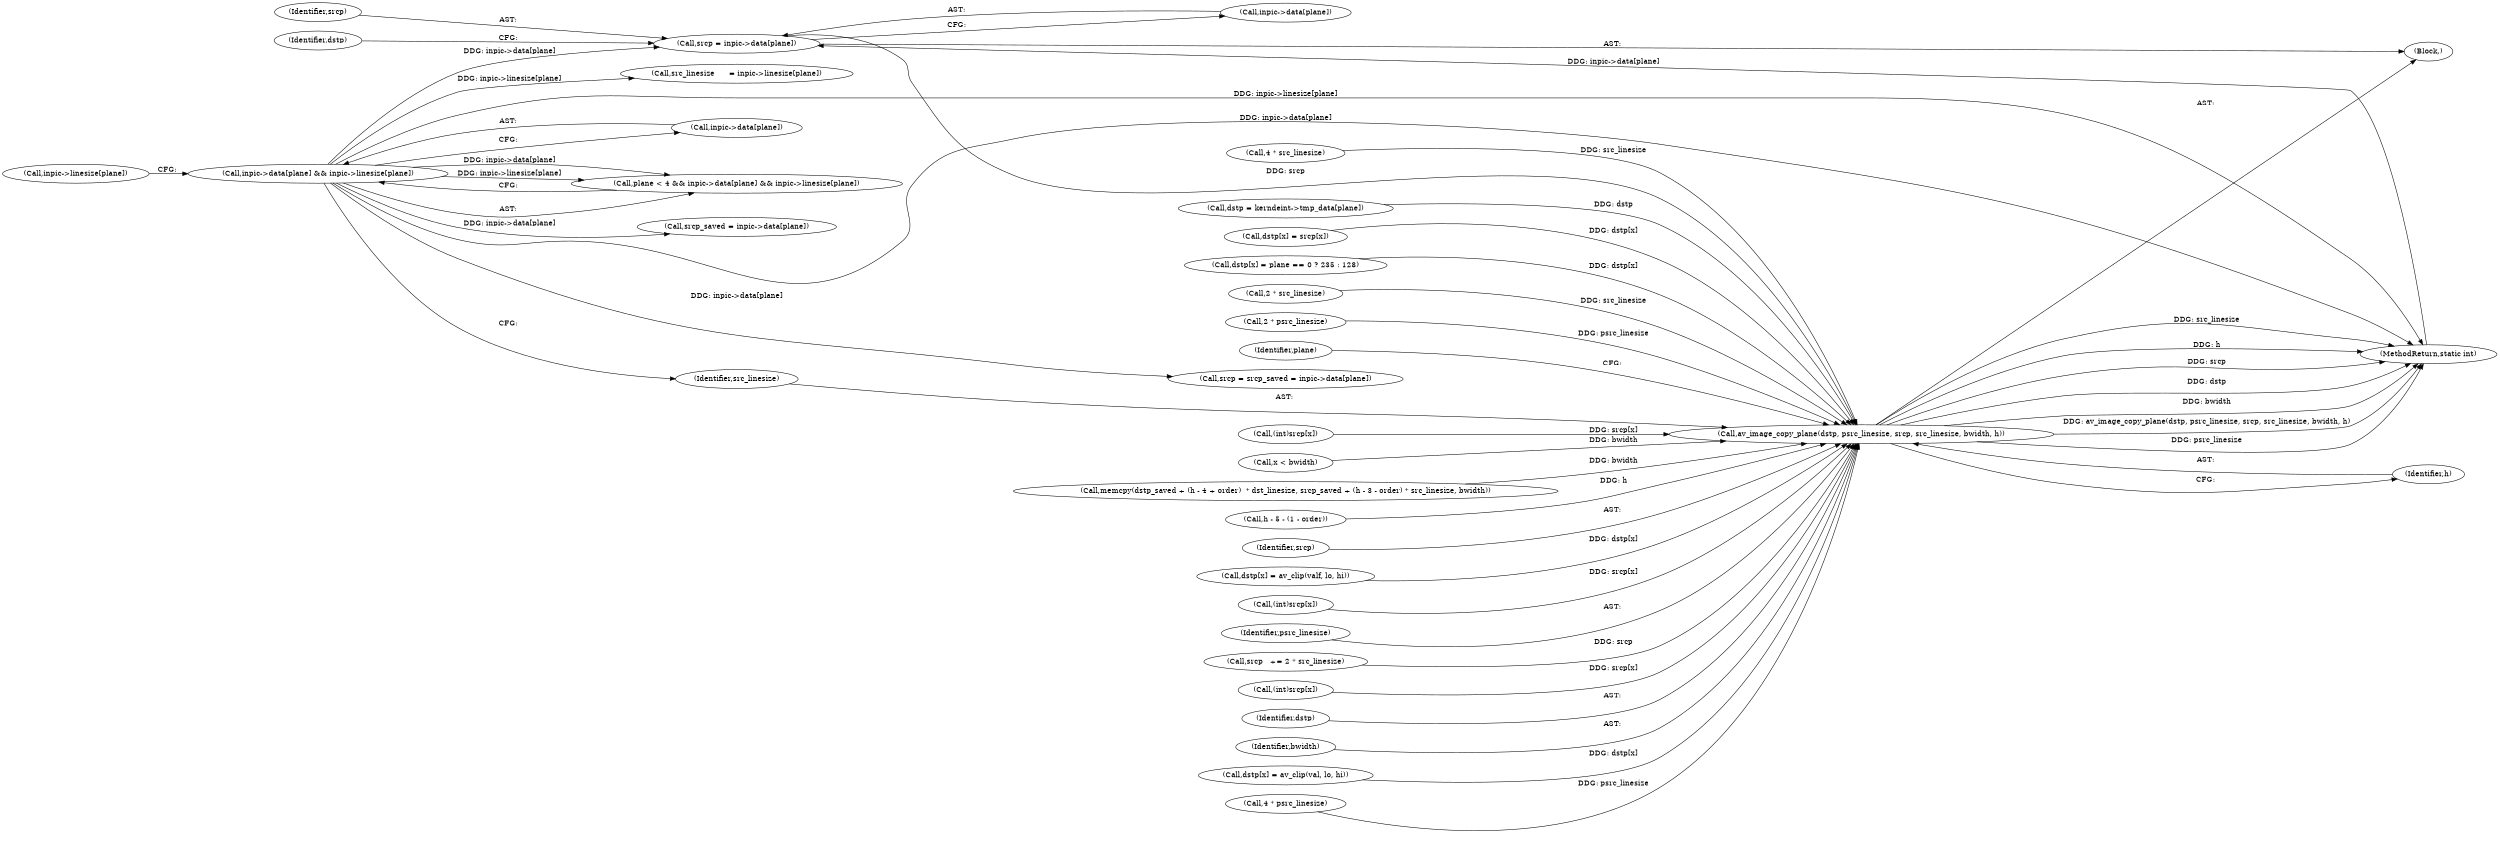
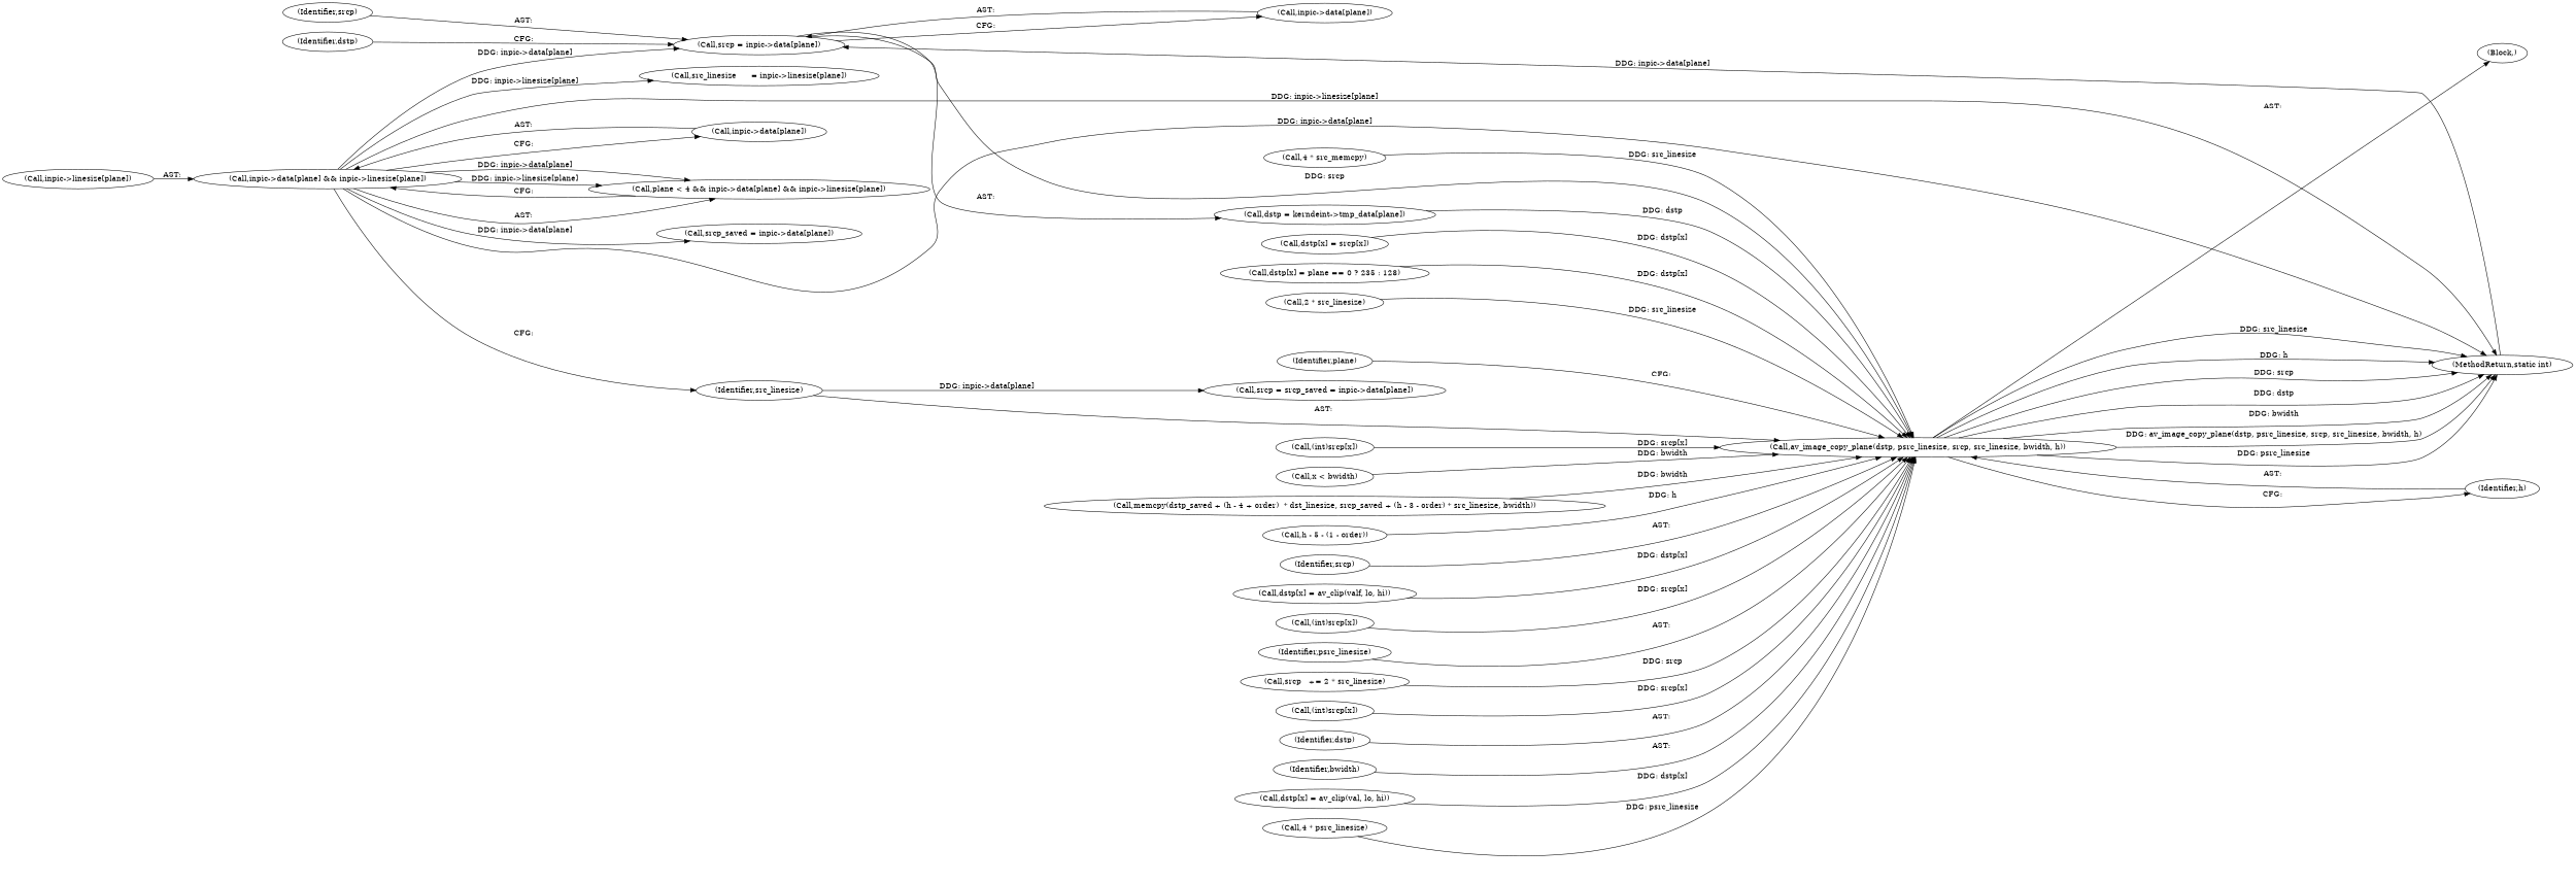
  digraph {
    rankdir=LR
    n1 [label="(Call,srcp = inpic->data[plane])"]
    n2 [label="(Call,av_image_copy_plane(dstp, psrc_linesize, srcp, src_linesize, bwidth, h))"]
    n3 [label="(Block,)"]
    n4 [label="(Call,inpic->data[plane])"]
    n5 [label="(MethodReturn,static int)"]
    n6 [label="(Identifier,h)"]
    n7 [label="(Call,inpic->data[plane] && inpic->linesize[plane])"]
    n8 [label="(Call,plane < 4 && inpic->data[plane] && inpic->linesize[plane])"]
    n9 [label="(Call,src_linesize      = inpic->linesize[plane])"]
    n10 [label="(Call,inpic->data[plane])"]
    n11 [label="(Call,srcp_saved = inpic->data[plane])"]
    n12 [label="(Call,srcp = srcp_saved = inpic->data[plane])"]
    n13 [label="(Identifier,src_linesize)"]
    n14 [label="(Call,inpic->linesize[plane])"]
    n15 [label="(Call,dstp[x] = av_clip(valf, lo, hi))"]
    n16 [label="(Call,(int)srcp[x])"]
    n17 [label="(Identifier,psrc_linesize)"]
    n18 [label="(Call,srcp   += 2 * src_linesize)"]
    n19 [label="(Call,(int)srcp[x])"]
    n20 [label="(Identifier,srcp)"]
    n21 [label="(Call,dstp = kerndeint->tmp_data[plane])"]
    n22 [label="(Identifier,dstp)"]
    n23 [label="(Identifier,bwidth)"]
    n24 [label="(Call,dstp[x] = av_clip(val, lo, hi))"]
    n25 [label="(Call,4 * psrc_linesize)"]
-   n26 [label="(Call,4 * src_linesize)"]
+   n26 [label="(Call,4 * src_memcpy)"]
    n27 [label="(Identifier,dstp)"]
    n28 [label="(Call,dstp[x] = srcp[x])"]
    n29 [label="(Call,dstp[x] = plane == 0 ? 235 : 128)"]
    n30 [label="(Call,2 * src_linesize)"]
-   n31 [label="(Call,2 * psrc_linesize)"]
    n32 [label="(Identifier,plane)"]
    n33 [label="(Call,(int)srcp[x])"]
    n34 [label="(Call,x < bwidth)"]
    n35 [label="(Call,memcpy(dstp_saved + (h - 4 + order)  * dst_linesize, srcp_saved + (h - 3 - order) * src_linesize, bwidth))"]
    n36 [label="(Call,h - 5 - (1 - order))"]
    n37 [label="(Identifier,srcp)"]
    n1 -> n2 [label="DDG: srcp"]
-   n1 -> n3 [label="AST: "]
+   n1 -> n21 [label="AST: "]
    n1 -> n4 [label="CFG: "]
    n2 -> n3 [label="AST: "]
    n2 -> n5 [label="DDG: h"]
    n2 -> n5 [label="DDG: srcp"]
    n2 -> n5 [label="DDG: dstp"]
    n2 -> n5 [label="DDG: bwidth"]
    n2 -> n5 [label="DDG: av_image_copy_plane(dstp, psrc_linesize, srcp, src_linesize, bwidth, h)"]
    n2 -> n5 [label="DDG: psrc_linesize"]
    n2 -> n5 [label="DDG: src_linesize"]
    n2 -> n6 [label="CFG: "]
    n4 -> n1 [label="AST: "]
    n5 -> n1 [label="DDG: inpic->data[plane]"]
    n6 -> n2 [label="AST: "]
    n7 -> n1 [label="DDG: inpic->data[plane]"]
    n7 -> n5 [label="DDG: inpic->data[plane]"]
    n7 -> n5 [label="DDG: inpic->linesize[plane]"]
    n7 -> n8 [label="AST: "]
    n7 -> n8 [label="DDG: inpic->data[plane]"]
    n7 -> n8 [label="DDG: inpic->linesize[plane]"]
    n7 -> n9 [label="DDG: inpic->linesize[plane]"]
    n7 -> n10 [label="CFG: "]
    n7 -> n11 [label="DDG: inpic->data[plane]"]
-   n7 -> n12 [label="DDG: inpic->data[plane]"]
+   n13 -> n12 [label="DDG: inpic->data[plane]"]
    n7 -> n13 [label="CFG: "]
    n8 -> n7 [label="CFG: "]
    n10 -> n7 [label="AST: "]
    n13 -> n2 [label="AST: "]
-   n14 -> n7 [label="CFG: "]
+   n14 -> n7 [label="AST: "]
    n15 -> n2 [label="DDG: dstp[x]"]
    n16 -> n2 [label="DDG: srcp[x]"]
    n17 -> n2 [label="AST: "]
    n18 -> n2 [label="DDG: srcp"]
    n19 -> n2 [label="DDG: srcp[x]"]
    n20 -> n1 [label="AST: "]
    n21 -> n2 [label="DDG: dstp"]
    n22 -> n2 [label="AST: "]
    n23 -> n2 [label="AST: "]
    n24 -> n2 [label="DDG: dstp[x]"]
    n25 -> n2 [label="DDG: psrc_linesize"]
    n26 -> n2 [label="DDG: src_linesize"]
    n27 -> n1 [label="CFG: "]
    n28 -> n2 [label="DDG: dstp[x]"]
    n29 -> n2 [label="DDG: dstp[x]"]
    n30 -> n2 [label="DDG: src_linesize"]
-   n31 -> n2 [label="DDG: psrc_linesize"]
    n32 -> n2 [label="CFG: "]
    n33 -> n2 [label="DDG: srcp[x]"]
    n34 -> n2 [label="DDG: bwidth"]
    n35 -> n2 [label="DDG: bwidth"]
    n36 -> n2 [label="DDG: h"]
    n37 -> n2 [label="AST: "]
  }
